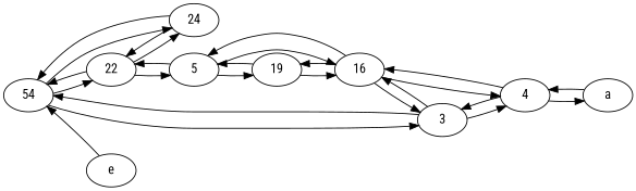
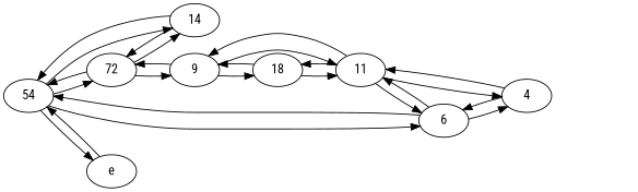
  digraph {
    fontname="Roboto Condensed"
    rankdir=LR
    node [fontname="Roboto Condensed"]
    edge [fontname="Roboto Condensed"]
    n1 [label=54]
-   22
-   14 [label=24]
-   6 [label=3]
+   22 [label=72]
+   14
+   6
    e
-   9 [label=5]
+   9
    4
-   11 [label=16]
-   a
-   19
+   11
+   19 [label=18]
    n1 -> 22
    n1 -> 14
    n1 -> 6
+   n1 -> e
    22 -> n1
    22 -> 14
    22 -> 9
    14 -> n1
    14 -> 22
    6 -> n1
    6 -> 4
    6 -> 11
    e -> n1
    9 -> 22
    9 -> 11
    9 -> 19
    4 -> 6
    4 -> 11
-   4 -> a
    11 -> 6
    11 -> 9
    11 -> 4
    11 -> 19
-   a -> 4
    19 -> 9
    19 -> 11
  }
